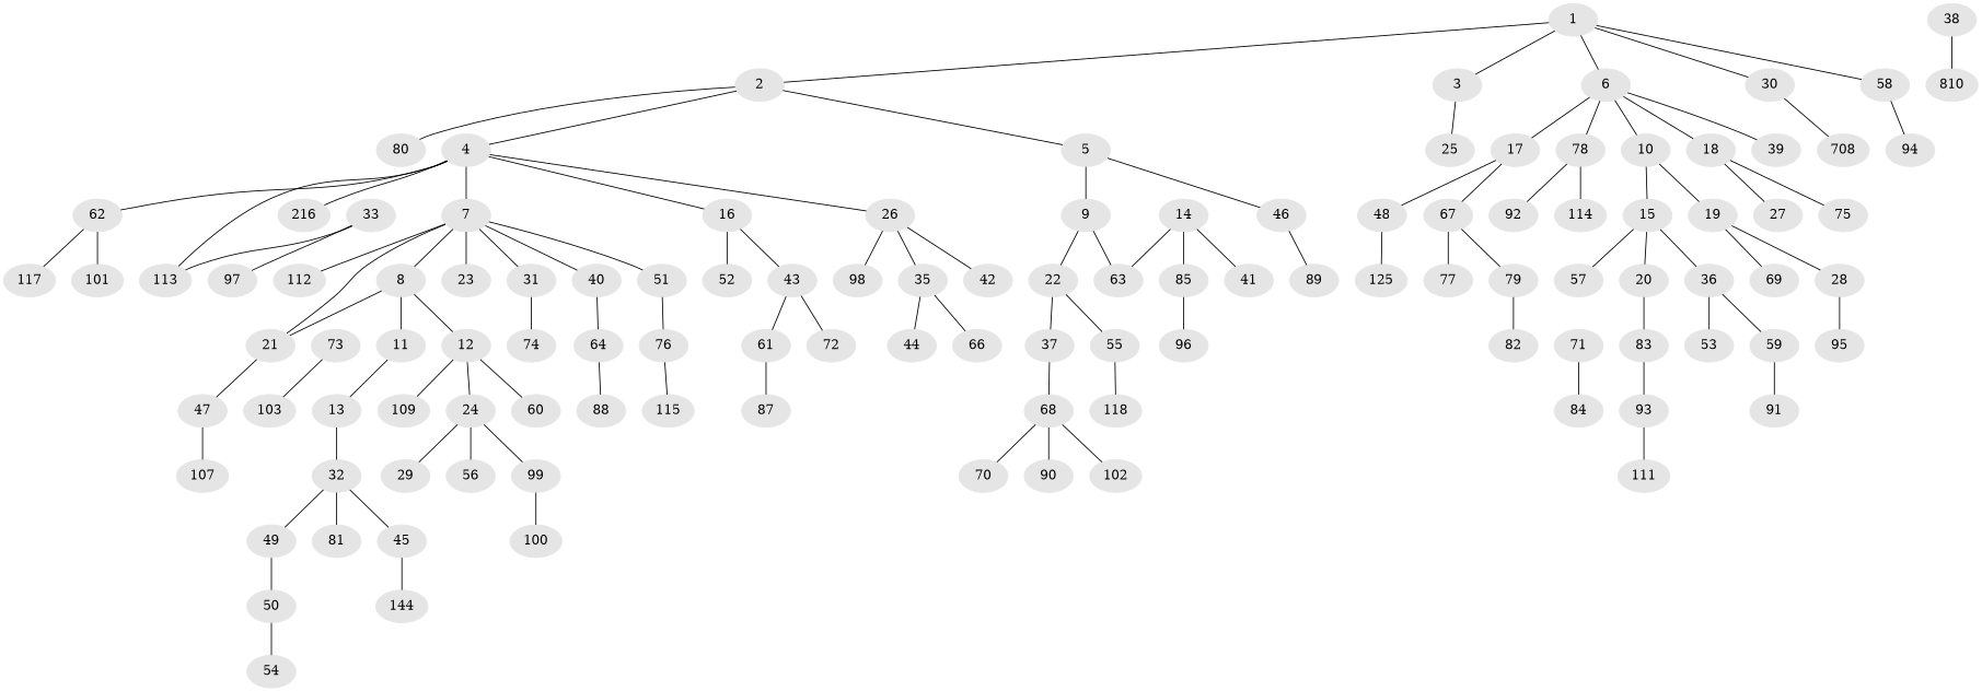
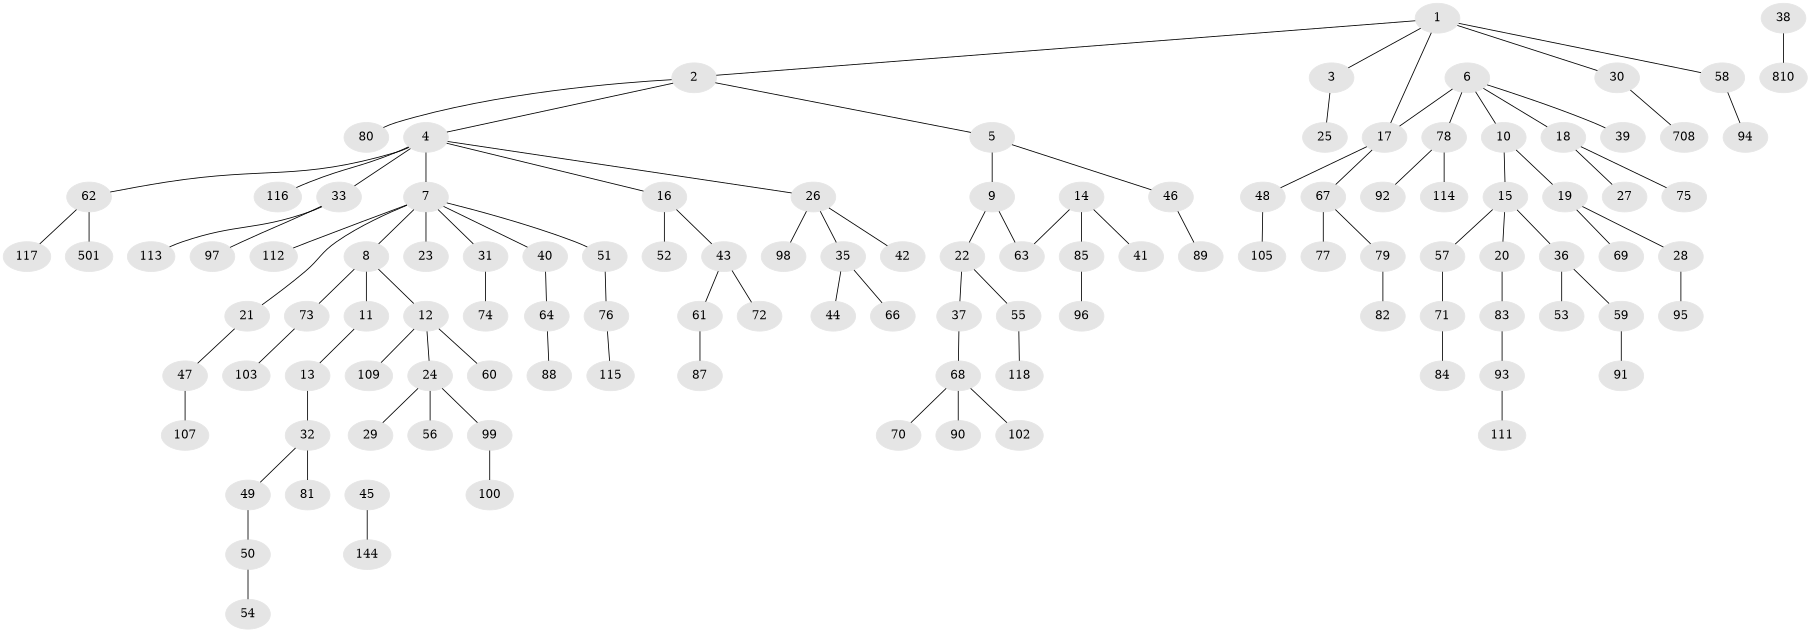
  graph {
    node [color=gray90 style=filled]
    1
    2
    3
    6
    30
    58
    4
    5
    80
    25
    10
    17
    18
    39
    78
    n16 [label=708]
    94
    7
    16
    26
    33
    62
-   116 [label=216]
+   116
    9
    46
    8
    21
    23
    31
    40
    51
    112
    43
    52
    35
    42
    98
    97
    113
-   101
+   101 [label=501]
    117
    22
    63
    89
    15
    19
    48
    67
    27
    75
    92
    114
    11
    12
    73
    47
    74
    64
    76
    13
    24
    60
    109
    103
    14
    41
    85
    37
    55
    20
    36
    57
    28
    69
    32
    29
    56
    99
    45
    49
    81
    96
    83
    53
    59
    71
    61
    72
-   105 [label=125]
+   105
    77
    79
    95
    93
    107
    68
    118
    100
    44
    66
    n100 [label=144]
    50
    n102 [label=810]
    38
    91
    70
    90
    102
    88
    87
    54
    115
    84
    82
    111
    1 -- 2
    1 -- 3
-   1 -- 6
+   1 -- 17
    1 -- 30
    1 -- 58
    2 -- 4
    2 -- 5
    2 -- 80
    3 -- 25
    6 -- 10
    6 -- 17
    6 -- 18
    6 -- 39
    6 -- 78
    30 -- n16
    58 -- 94
    4 -- 7
    4 -- 16
    4 -- 26
-   4 -- 113
+   4 -- 33
    4 -- 62
    4 -- 116
    5 -- 9
    5 -- 46
    10 -- 15
    10 -- 19
    17 -- 48
    17 -- 67
    18 -- 27
    18 -- 75
    78 -- 92
    78 -- 114
    7 -- 8
    7 -- 21
    7 -- 23
    7 -- 31
    7 -- 40
    7 -- 51
    7 -- 112
    16 -- 43
    16 -- 52
    26 -- 35
    26 -- 42
    26 -- 98
    33 -- 97
    33 -- 113
    62 -- 101
    62 -- 117
    9 -- 22
    9 -- 63
    46 -- 89
    8 -- 11
    8 -- 12
-   8 -- 21
+   8 -- 73
    21 -- 47
    31 -- 74
    40 -- 64
    51 -- 76
    43 -- 61
    43 -- 72
    35 -- 44
    35 -- 66
    22 -- 37
    22 -- 55
    15 -- 20
    15 -- 36
    15 -- 57
    19 -- 28
    19 -- 69
    48 -- 105
    67 -- 77
    67 -- 79
    11 -- 13
    12 -- 24
    12 -- 60
    12 -- 109
    73 -- 103
    47 -- 107
    64 -- 88
    76 -- 115
    13 -- 32
    24 -- 29
    24 -- 56
    24 -- 99
    14 -- 63
    14 -- 41
    14 -- 85
    85 -- 96
    37 -- 68
    55 -- 118
    20 -- 83
    36 -- 53
    36 -- 59
+   57 -- 71
    28 -- 95
-   32 -- 45
    32 -- 49
    32 -- 81
    99 -- 100
    45 -- n100
    49 -- 50
    83 -- 93
    59 -- 91
    71 -- 84
    61 -- 87
    79 -- 82
    93 -- 111
    68 -- 70
    68 -- 90
    68 -- 102
    50 -- 54
    38 -- n102
  }
